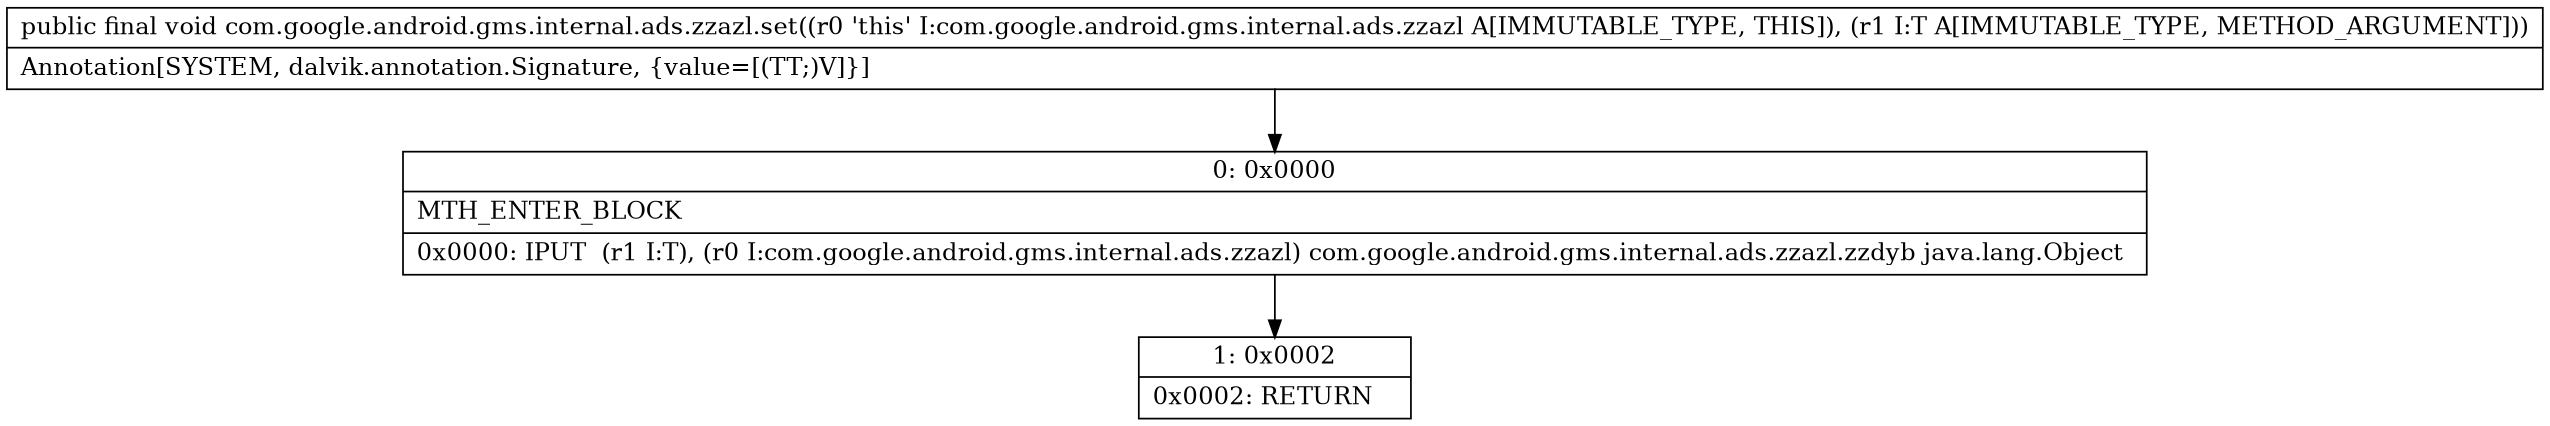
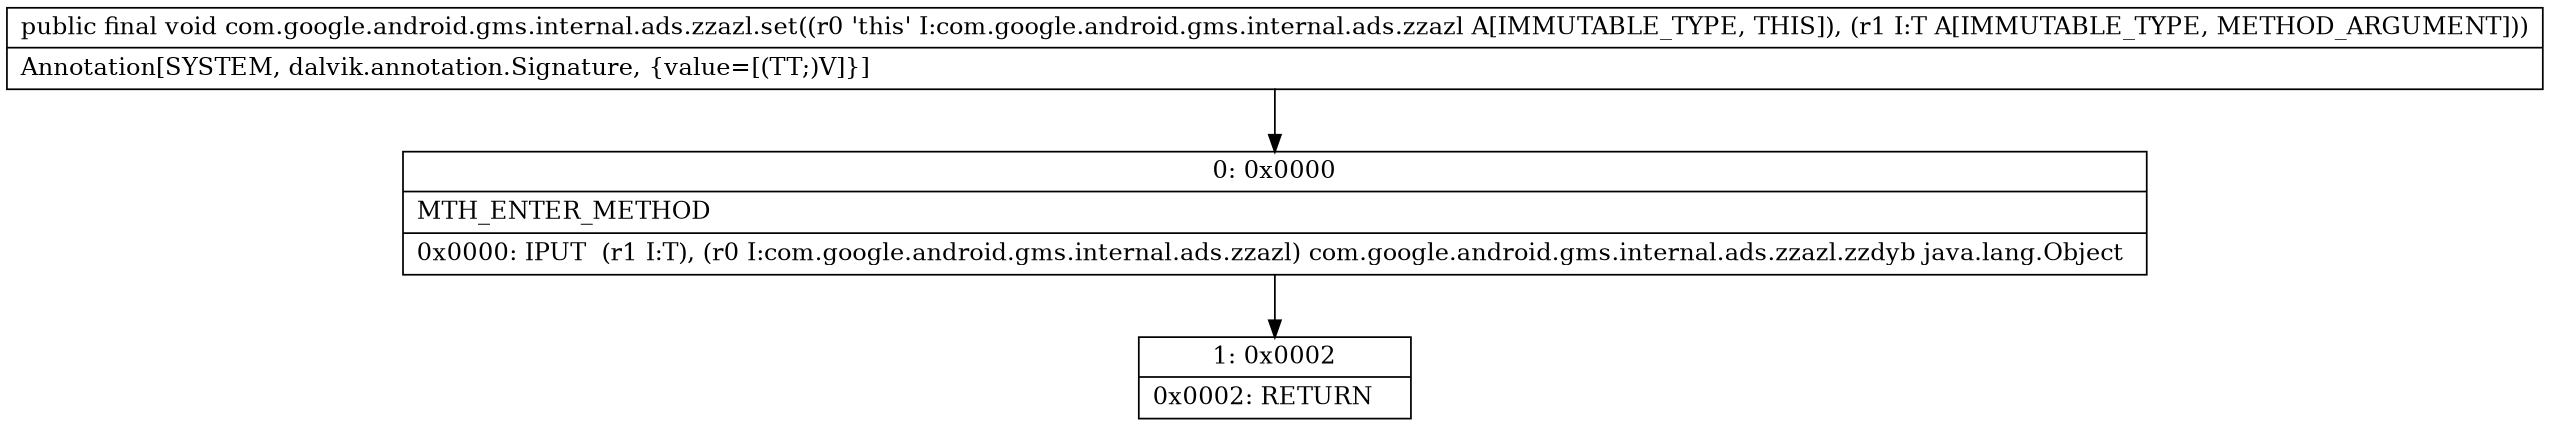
  digraph {
    node [shape=record]
-   n1 [label="{0\:\ 0x0000|MTH_ENTER_BLOCK\l|0x0000: IPUT  (r1 I:T), (r0 I:com.google.android.gms.internal.ads.zzazl) com.google.android.gms.internal.ads.zzazl.zzdyb java.lang.Object \l}"]
+   n1 [label="{0\:\ 0x0000|MTH_ENTER_METHOD\l|0x0000: IPUT  (r1 I:T), (r0 I:com.google.android.gms.internal.ads.zzazl) com.google.android.gms.internal.ads.zzazl.zzdyb java.lang.Object \l}"]
    n2 [label="{1\:\ 0x0002|0x0002: RETURN   \l}"]
    n3 [label="{public final void com.google.android.gms.internal.ads.zzazl.set((r0 'this' I:com.google.android.gms.internal.ads.zzazl A[IMMUTABLE_TYPE, THIS]), (r1 I:T A[IMMUTABLE_TYPE, METHOD_ARGUMENT]))  | Annotation[SYSTEM, dalvik.annotation.Signature, \{value=[(TT;)V]\}]\l}"]
    n1 -> n2
    n3 -> n1
  }
